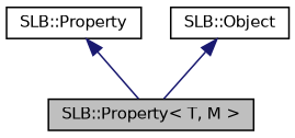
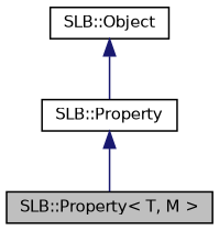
  digraph {
    node [color=black fillcolor=white fontname=Helvetica fontsize=10 shape=record style=filled]
    edge [color=midnightblue dir=back fontname=Helvetica fontsize=10 labelfontname=Helvetica labelfontsize=10 style=solid]
    n1 [fillcolor=grey75 fontcolor=black height=0.2 label="SLB::Property\< T, M \>" width=0.4]
    n2 [height=0.2 label="SLB::Property" width=0.4]
    n3 [height=0.2 label="SLB::Object" width=0.4]
    n2 -> n1
-   n3 -> n1
+   n3 -> n2
  }
